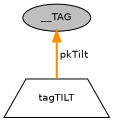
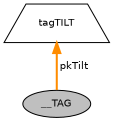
  digraph {
    node [color=black fontname=Helvetica fontsize=10 style=filled]
    n1 [fillcolor=grey75 fontcolor=black height=0.2 label=__TAG shape=ellipse width=0.4]
    n2 [fillcolor=white height=0.2 label=tagTILT shape=trapezium width=0.4]
-   n1 -> n2 [color=darkorange dir=back fontname=Helvetica fontsize=10 label=" pkTilt" labelfontname=Helvetica labelfontsize=10 style=bold]
+   n2 -> n1 [color=darkorange dir=back fontname=Helvetica fontsize=10 label=" pkTilt" labelfontname=Helvetica labelfontsize=10 style=bold]
  }
